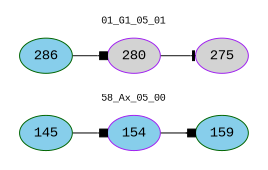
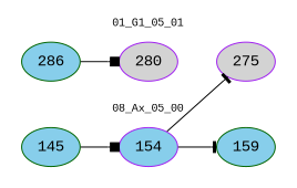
  digraph {
    fontname="Liberation Mono"
    rankdir=LR
    node [color=purple fillcolor=skyblue fontname="Liberation Mono" style=filled]
    edge [arrowhead=tee color=black fontname="Liberation Mono"]
    n1 [label=154]
    n2 [color=darkgreen label=145]
    n3 [color=darkgreen label=159]
    n4 [fillcolor=lightgrey label=280]
    n5 [fillcolor=lightgrey label=275]
    n6 [color=darkgreen label=286]
    subgraph cluster_1 {
      color=white
      fontsize=10
-     label="58_Ax_05_00"
+     label="08_Ax_05_00"
      n1
      n2
      n3
    }
    subgraph cluster_2 {
      color=white
      fontsize=10
      label="01_G1_05_01"
      n4
      n5
      n6
    }
-   n1 -> n3 [arrowhead=box]
+   n1 -> n3
    n2 -> n1 [arrowhead=box]
-   n4 -> n5
+   n1 -> n5
    n6 -> n4 [arrowhead=box]
  }
